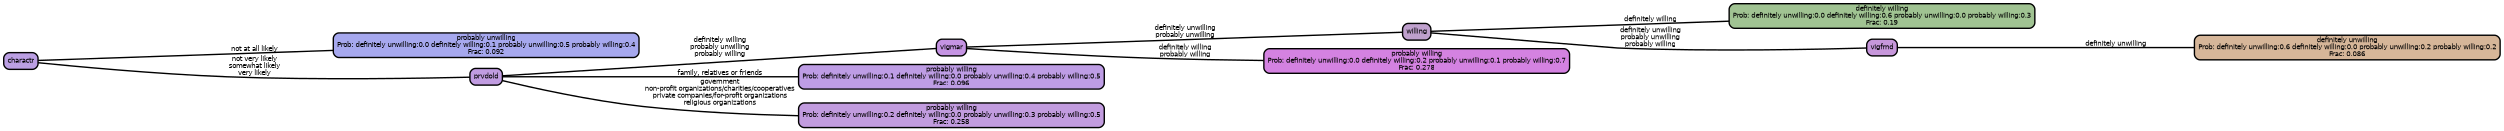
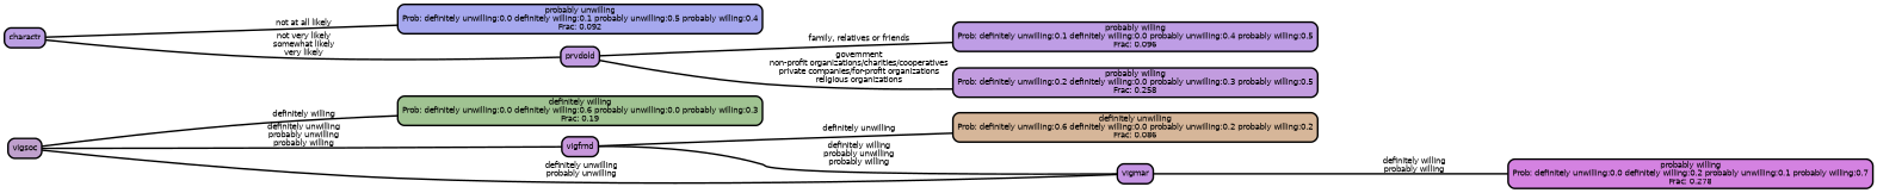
  graph {
    rankdir=LR
    ranksep="0 equally"
    splines=straight
    node [color=black fontcolor=black fontname=helvetica penwidth=3 shape=box style="filled, rounded"]
    edge [color=black fontname=helvetica penwidth=3]
    n1 [fillcolor="#a0c392" label="definitely willing\nProb: definitely unwilling:0.0 definitely willing:0.6 probably unwilling:0.0 probably willing:0.3\nFrac: 0.19"]
-   n2 [fillcolor="#bfa0cd" label=willing]
+   n2 [fillcolor="#bfa0cd" label=vigsoc]
    n3 [fillcolor="#c797db" label=vigfrnd]
    n4 [fillcolor="#d6b699" label="definitely unwilling\nProb: definitely unwilling:0.6 definitely willing:0.0 probably unwilling:0.2 probably willing:0.2\nFrac: 0.086"]
    n5 [fillcolor="#c594e3" label=vigmar]
    n6 [fillcolor="#d482e1" label="probably willing\nProb: definitely unwilling:0.0 definitely willing:0.2 probably unwilling:0.1 probably willing:0.7\nFrac: 0.278"]
    n7 [fillcolor="#a6a8ee" label="probably unwilling\nProb: definitely unwilling:0.0 definitely willing:0.1 probably unwilling:0.5 probably willing:0.4\nFrac: 0.092"]
    n8 [fillcolor="#bb9fe3" label=charactr]
    n9 [fillcolor="#c19ce1" label=prvdold]
    n10 [fillcolor="#be9de5" label="probably willing\nProb: definitely unwilling:0.1 definitely willing:0.0 probably unwilling:0.4 probably willing:0.5\nFrac: 0.096"]
    n11 [fillcolor="#c29cdf" label="probably willing\nProb: definitely unwilling:0.2 definitely willing:0.0 probably unwilling:0.3 probably willing:0.5\nFrac: 0.258"]
    subgraph sub_1 {
      rank=same
    }
    n2 -- n1 [label=" definitely willing"]
    n2 -- n3 [label=" definitely unwilling\n probably unwilling\n probably willing"]
    n3 -- n4 [label=" definitely unwilling"]
-   n9 -- n5 [label=" definitely willing\n probably unwilling\n probably willing"]
+   n3 -- n5 [label=" definitely willing\n probably unwilling\n probably willing"]
    n5 -- n2 [label=" definitely unwilling\n probably unwilling"]
    n5 -- n6 [label=" definitely willing\n probably willing"]
    n8 -- n7 [label=" not at all likely"]
    n8 -- n9 [label=" not very likely\n somewhat likely\n very likely"]
    n9 -- n10 [label=" family, relatives or friends"]
    n9 -- n11 [label=" government\n non-profit organizations/charities/cooperatives\n private companies/for-profit organizations\n religious organizations"]
  }
